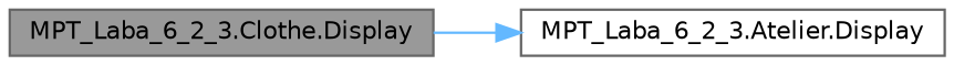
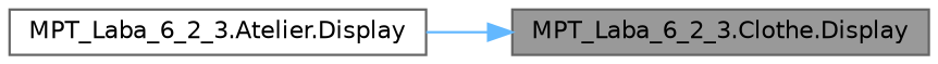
  digraph {
    rankdir=RL
    node [fontname=Helvetica fontsize=10 shape=box style=filled]
    n1 [color=gray40 fillcolor=grey60 fontcolor=black height=0.2 label="MPT_Laba_6_2_3.Clothe.Display" width=0.4]
    n2 [color=grey40 fillcolor=white height=0.2 label="MPT_Laba_6_2_3.Atelier.Display" width=0.4]
-   n2 -> n1 [color=steelblue1 dir=back fontname=Helvetica fontsize=10 labelfontname=Helvetica labelfontsize=10 style=solid]
+   n1 -> n2 [color=steelblue1 dir=back fontname=Helvetica fontsize=10 labelfontname=Helvetica labelfontsize=10 style=solid]
  }
